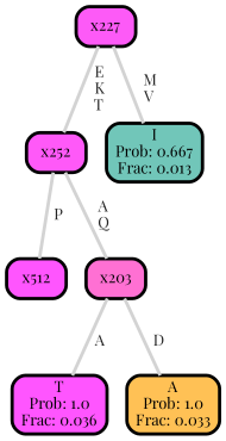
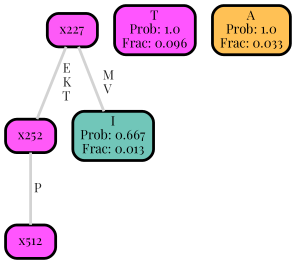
  graph {
    fontname="Playfair Display"
    ranksep="0 equally"
    splines=straight
    node [color=black fontcolor=black fontname="Playfair Display" penwidth=3 shape=box style="filled, rounded"]
    edge [color=lightgray fontcolor=grey14 fontname="Playfair Display" fontweight=bold penwidth=3]
    n1 [fillcolor="#ff55fe" label=x512]
    n2 [fillcolor="#ff59f8" label=x252]
-   n3 [fillcolor="#ff70d3" label=x203]
-   n4 [fillcolor="#ff55ff" label="T\nProb: 1.0\nFrac: 0.036"]
+   n4 [fillcolor="#ff55ff" label="T\nProb: 1.0\nFrac: 0.096"]
    n5 [fillcolor="#ffc155" label="A\nProb: 1.0\nFrac: 0.033"]
    n6 [fillcolor="#fd5af7" label=x227]
    n7 [fillcolor="#71c6b9" label="I\nProb: 0.667\nFrac: 0.013"]
    subgraph sub_1 {
      rank=same
    }
    n2 -- n1 [label=" P"]
-   n2 -- n3 [label=" A\n Q"]
-   n3 -- n4 [label=" A"]
-   n3 -- n5 [label=" D"]
    n6 -- n2 [label=" E\n K\n T"]
    n6 -- n7 [label=" M\n V"]
  }
